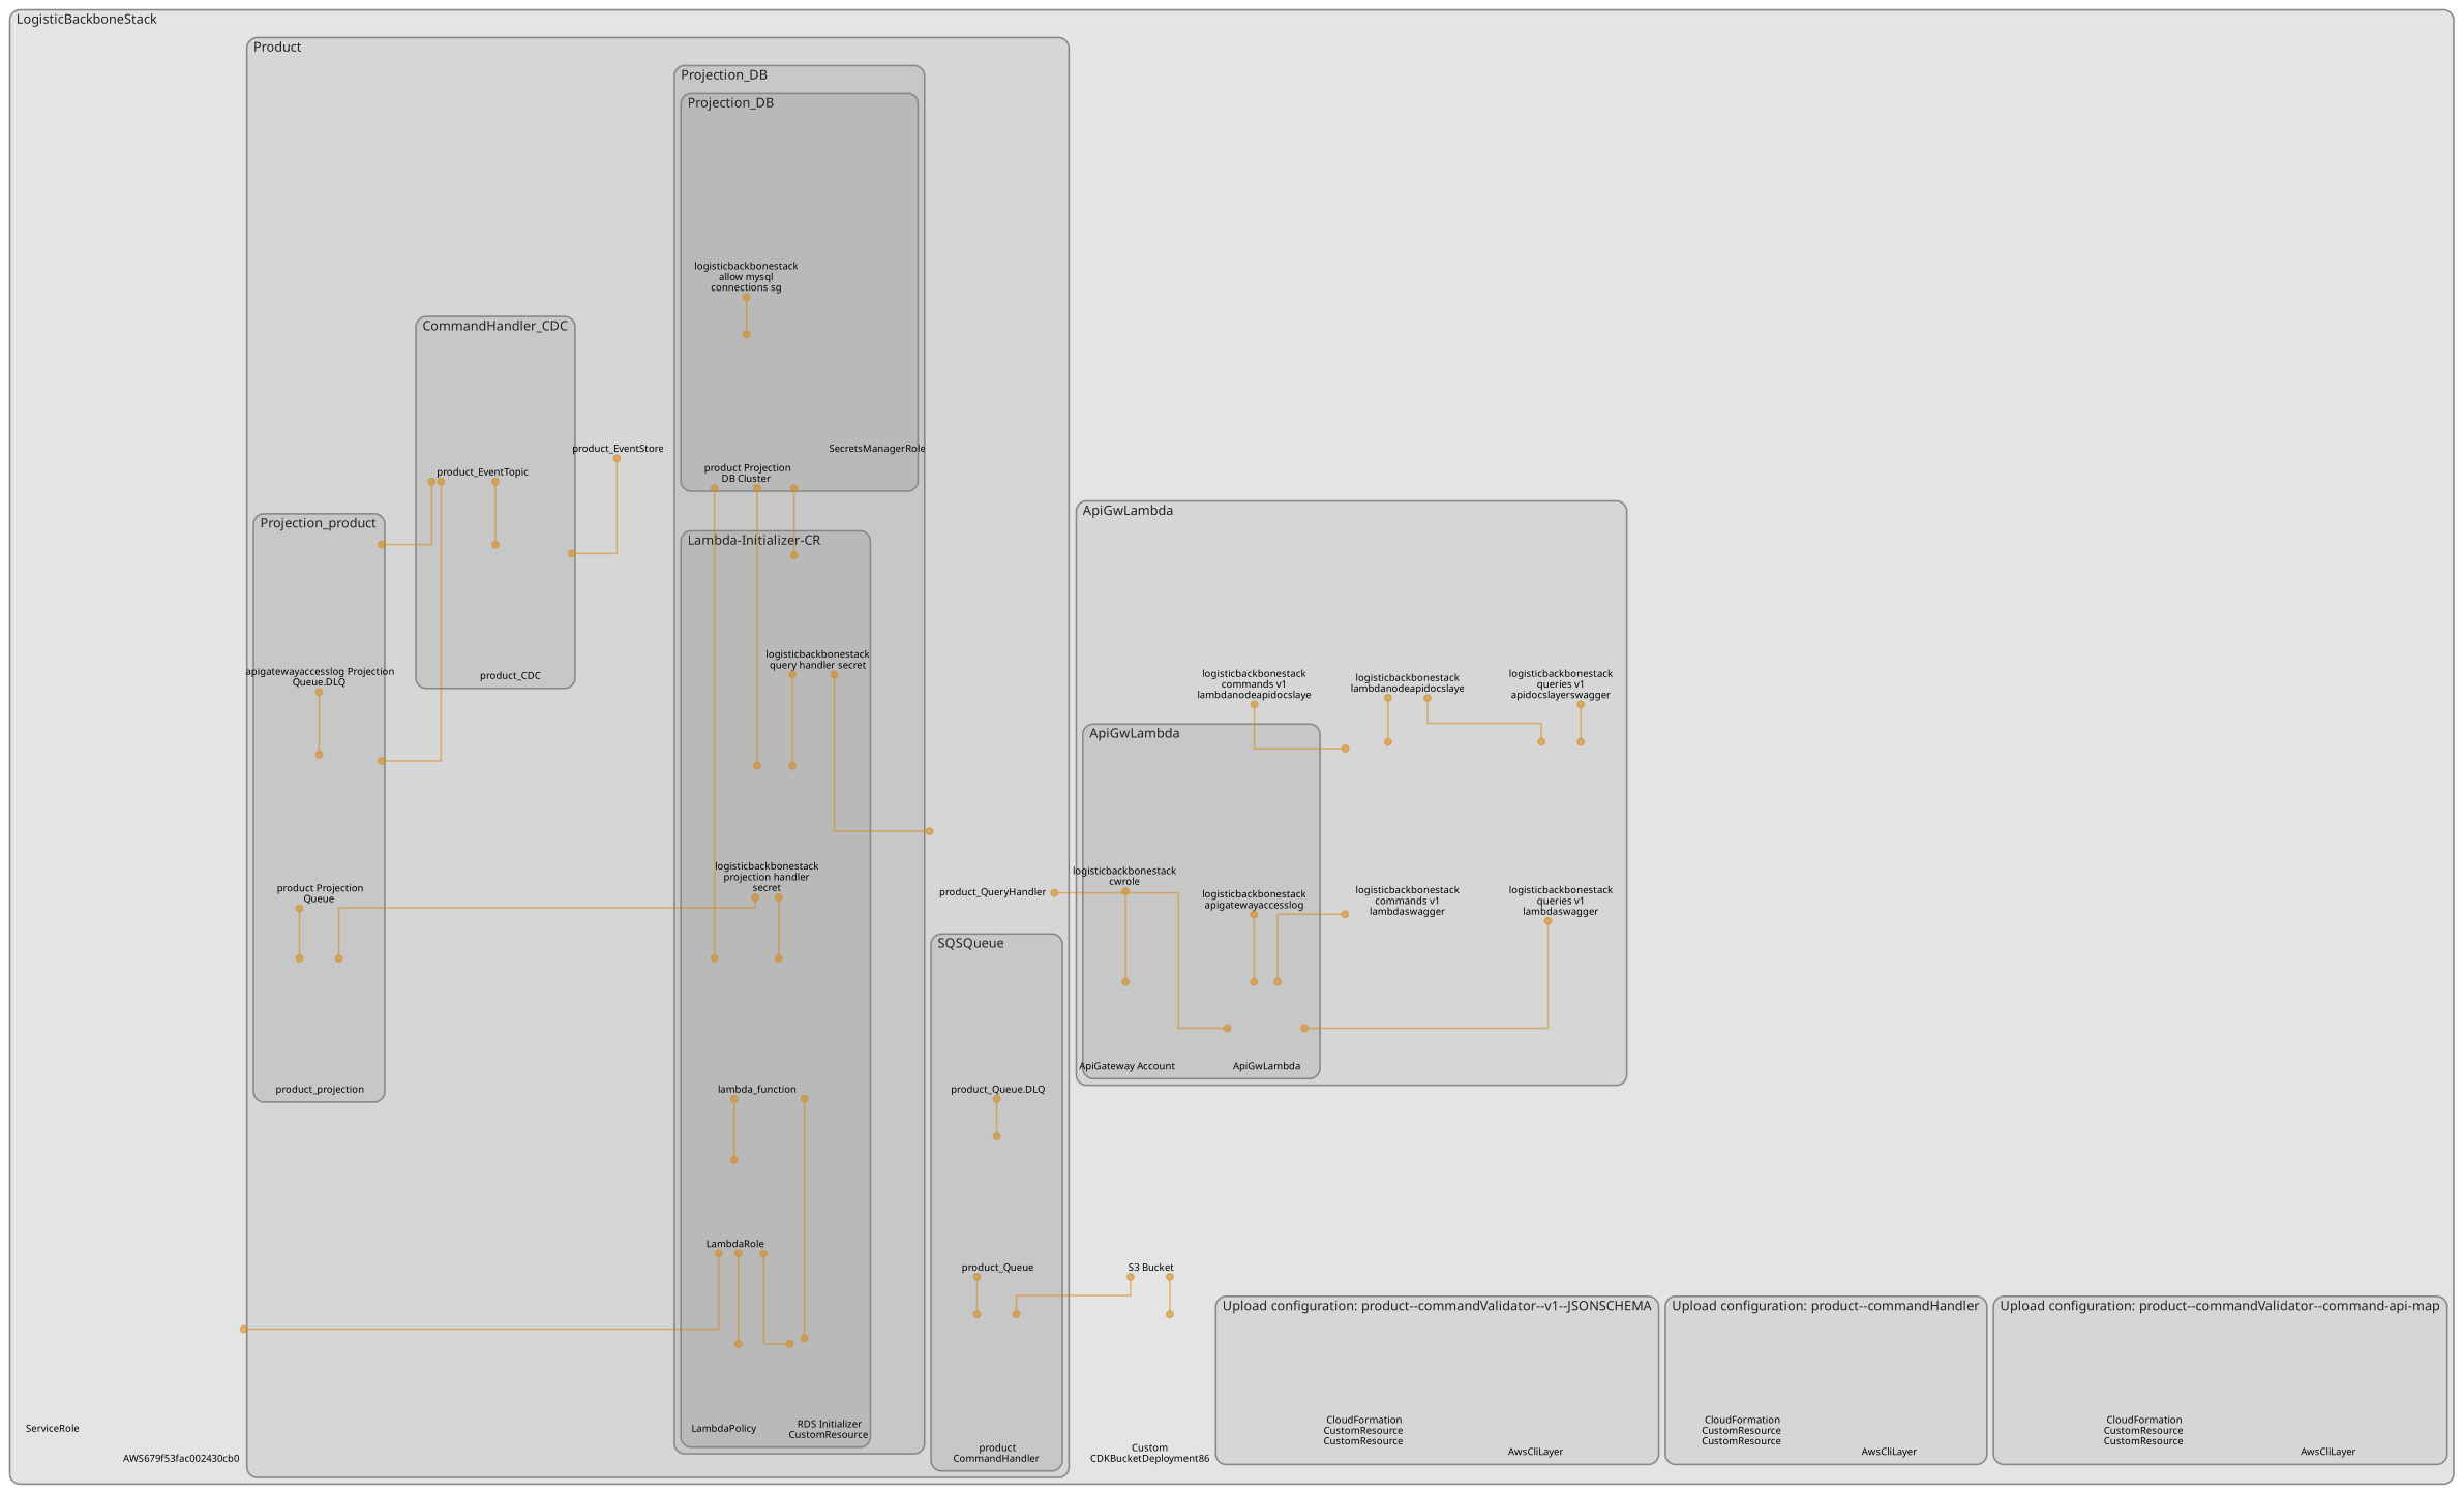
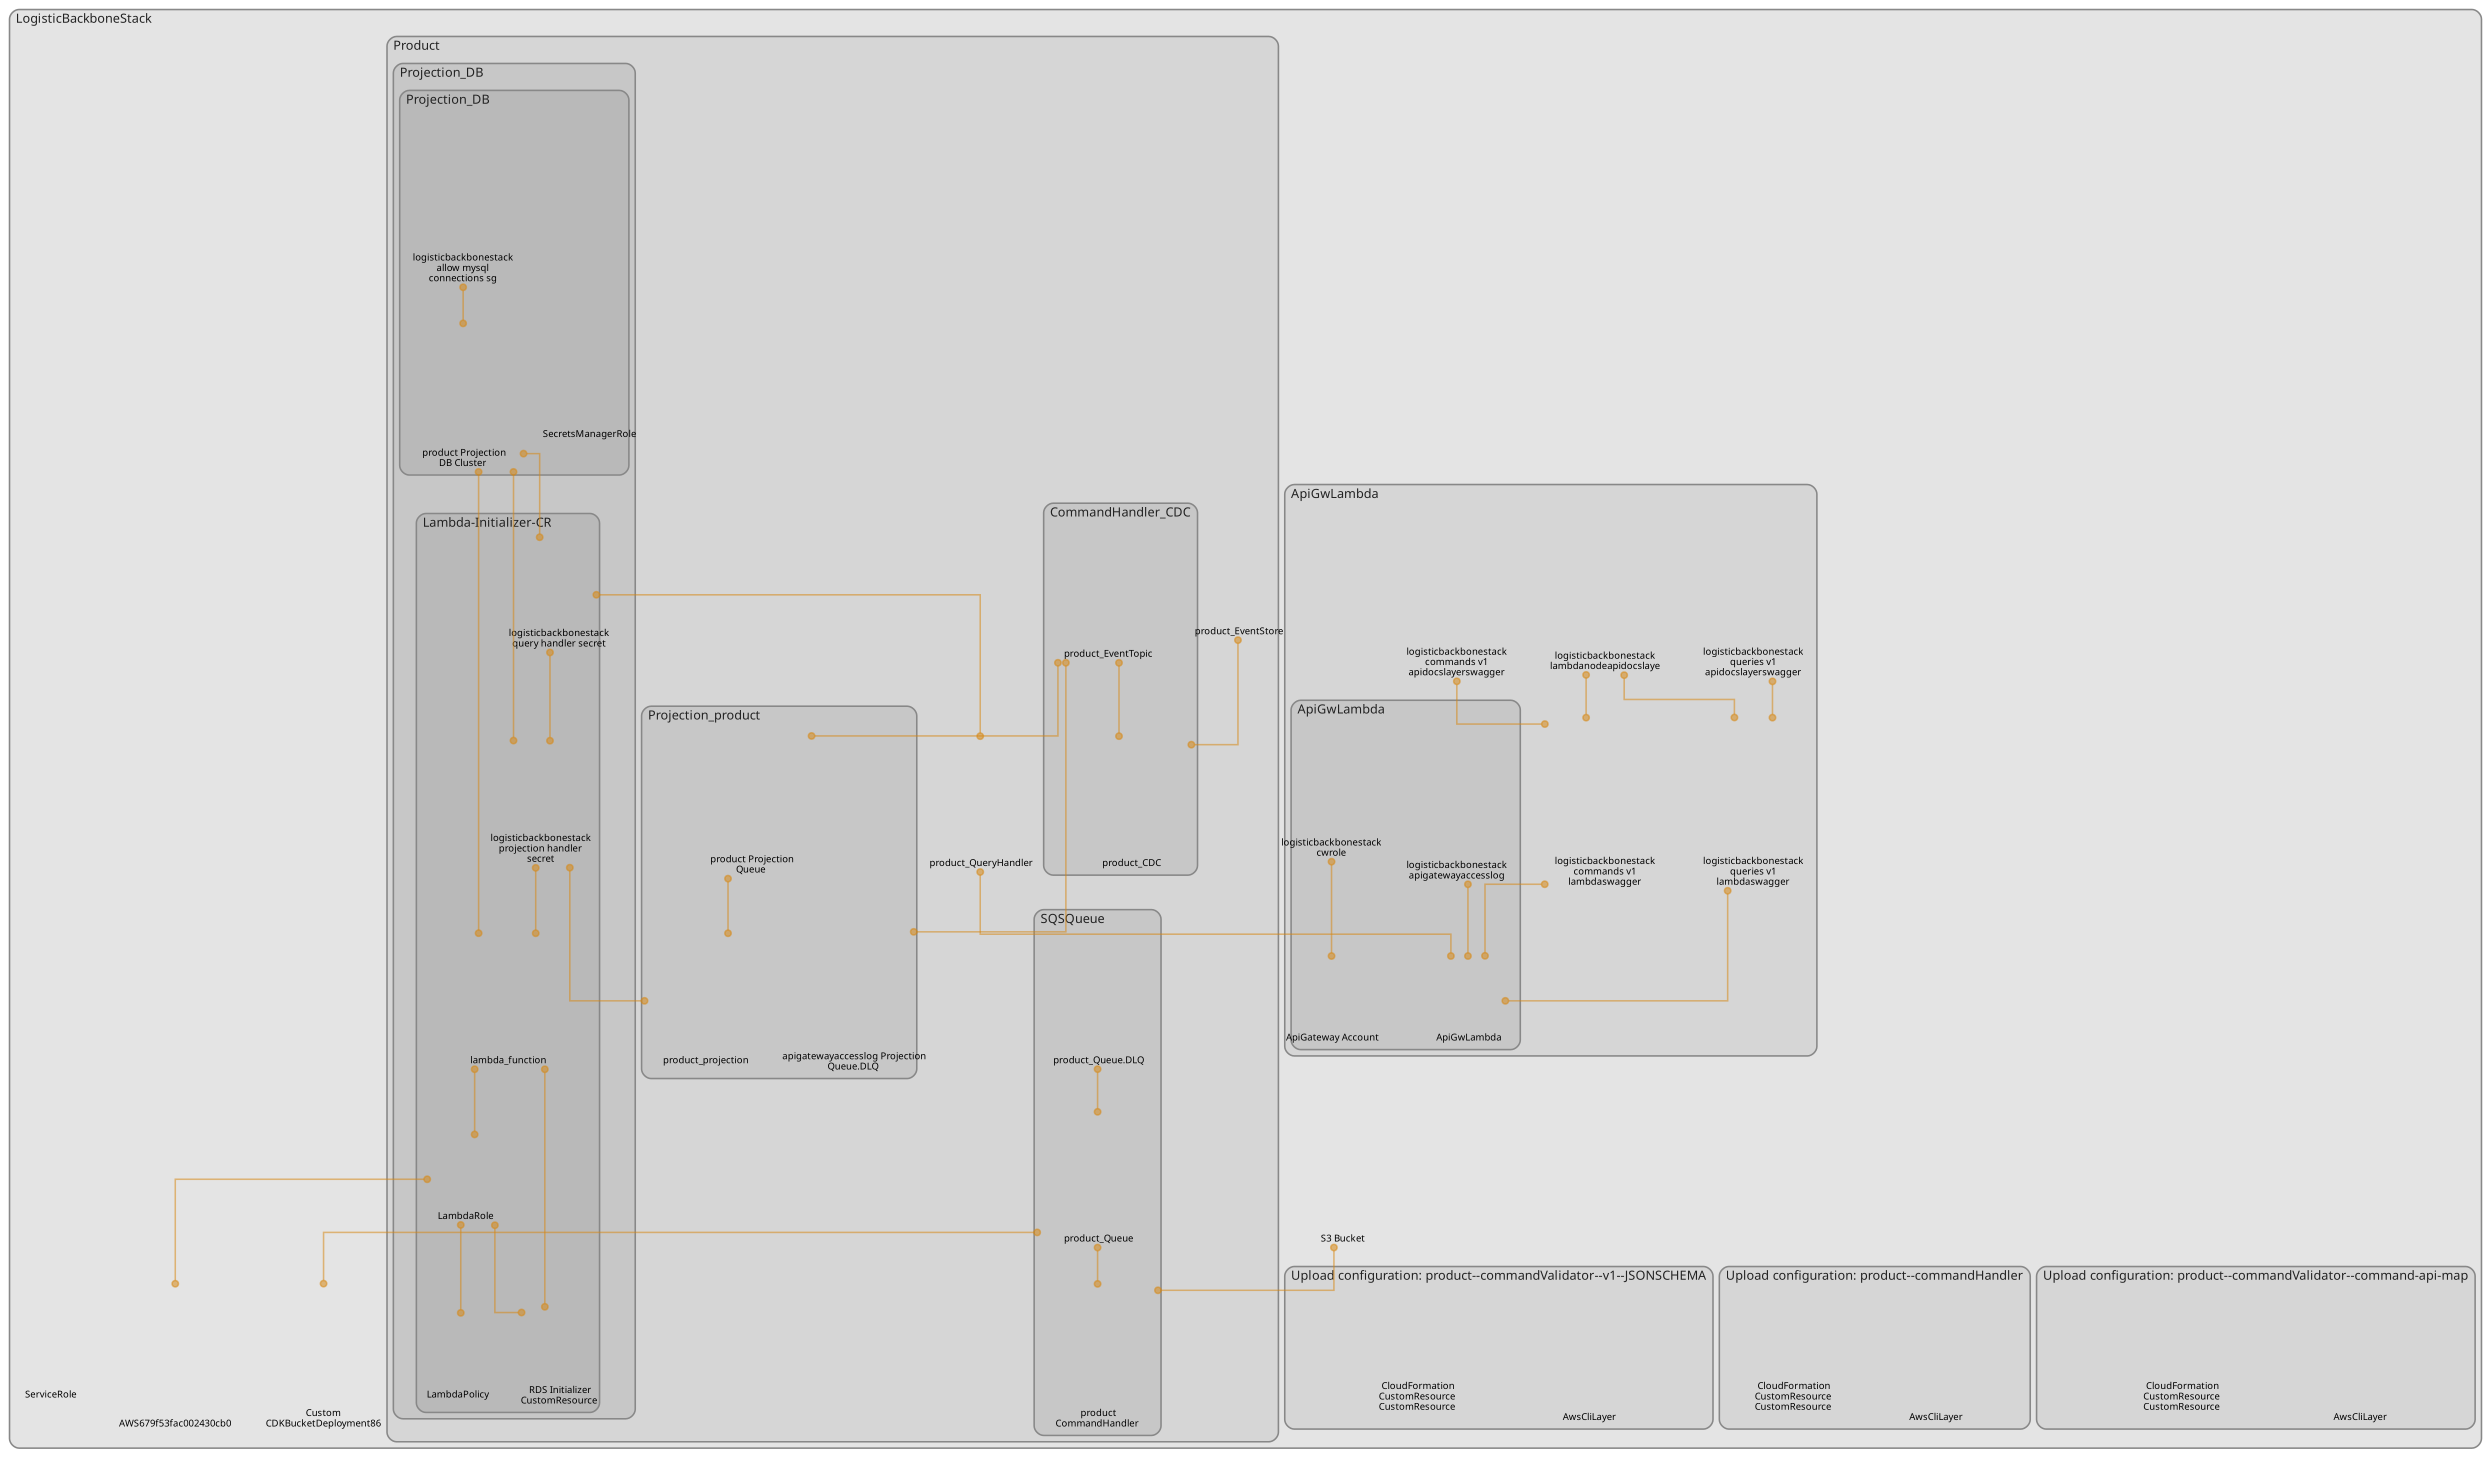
  digraph {
    compound=true
    fontcolor="#222222"
    fontname="Sans-Serif"
    fontsize=15
    nodesep=0.60
    rankdir=BT
    ranksep=0.75
    splines=ortho
    node [fixedsize=true fontname="Sans-Serif" fontsize=12 labelloc=b margin=8 penwidth=0 shape="node" style=rounded]
    edge [arrowhead=dot arrowtail=dot color="#D5871488" dir=both penwidth=2]
    n1 [height=2.266 label=" AwsCliLayer" width=2]
    n2 [height=1.898 label=" CloudFormation\nCustomResource\nCustomResource" width=1.2]
    n3 [height=2.266 label=" AwsCliLayer" width=2]
    n4 [height=1.898 label=" CloudFormation\nCustomResource\nCustomResource" width=1.2]
    n5 [height=2.266 label=" AwsCliLayer" width=2]
    n6 [height=1.898 label=" CloudFormation\nCustomResource\nCustomResource" width=1.2]
    n7 [height=2.266 label=" lambda_function" width=2]
    n8 [height=1.466 label=" LambdaPolicy" width=1.2]
    n9 [height=1.466 label=" LambdaRole" width=1.2]
    n10 [height=2.114 label="\nlogisticbackbonestack\nprojection handler\nsecret" width=1.2]
    n11 [height=1.898 label="\nlogisticbackbonestack\nquery handler secret" width=1.2]
    n12 [height=1.682 label=" RDS Initializer\nCustomResource" width=1.2]
    n13 [height=2.9139999999999997 label="\nlogisticbackbonestack\nallow mysql\nconnections sg" width=2]
    n14 [height=1.466 label=" SecretsManagerRole" width=1.2]
    n15 [height=2.4819999999999998 label=" product Projection\nDB Cluster" width=2]
    n16 [height=2.266 label=" product_EventTopic" width=2]
    n17 [height=2.266 label=" product_CDC" width=2]
    n18 [height=2.266 label=" product_Queue.DLQ" width=2]
    n19 [height=2.266 label=" product_Queue" width=2]
    n20 [height=2.4819999999999998 label=" product\nCommandHandler" width=2]
    n21 [height=2.4819999999999998 label=" apigatewayaccesslog Projection\nQueue.DLQ" width=2]
    n22 [height=2.4819999999999998 label=" product Projection\nQueue" width=2]
    n23 [height=2.266 label=" product_projection" width=2]
    n24 [height=1.466 label=" product_EventStore" width=1.2]
    n25 [height=2.266 label=" product_QueryHandler" width=2]
    n26 [height=2.6979999999999995 label="\nlogisticbackbonestack\napigatewayaccesslog" width=2]
    n27 [height=1.898 label="\nlogisticbackbonestack\ncwrole" width=1.2]
    n28 [height=1.466 label=" ApiGateway Account" width=1.2]
    n29 [height=1.466 label=" ApiGwLambda" width=1.2]
    n30 [height=2.6979999999999995 label="\nlogisticbackbonestack\nlambdanodeapidocslaye" width=2]
-   n31 [height=2.9139999999999997 label="\nlogisticbackbonestack\ncommands v1\nlambdanodeapidocslaye" width=2]
+   n31 [height=2.9139999999999997 label="\nlogisticbackbonestack\ncommands v1\napidocslayerswagger" width=2]
    n32 [height=2.9139999999999997 label="\nlogisticbackbonestack\ncommands v1\nlambdaswagger" width=2]
    n33 [height=2.9139999999999997 label="\nlogisticbackbonestack\nqueries v1\napidocslayerswagger" width=2]
    n34 [height=2.9139999999999997 label="\nlogisticbackbonestack\nqueries v1\nlambdaswagger" width=2]
    n35 [height=2.4819999999999998 label=" Custom \nCDKBucketDeployment86" width=2]
    n36 [height=2.4819999999999998 label="\nAWS679f53fac002430cb0" width=2]
    n37 [height=2.266 label=" S3 Bucket" width=2]
    n38 [height=1.466 label=" ServiceRole" width=1.2]
    subgraph sub_1 {
      subgraph cluster_2 {
        fillcolor="#e4e4e4"
        fontsize=16
        label=LogisticBackboneStack
        labeljust=l
        labelloc=b
        pencolor="#888888"
        penwidth=2
        style="filled,rounded"
        n35
        n36
        n37
        n38
        subgraph cluster_3 {
          fillcolor="#d6d6d6"
          fontsize=16
          label="Upload configuration: product--commandValidator--command-api-map"
          labeljust=l
          labelloc=b
          pencolor="#888888"
          penwidth=2
          style="filled,rounded"
          n1
          n2
        }
        subgraph cluster_4 {
          fillcolor="#d6d6d6"
          fontsize=16
          label="Upload configuration: product--commandHandler"
          labeljust=l
          labelloc=b
          pencolor="#888888"
          penwidth=2
          style="filled,rounded"
          n3
          n4
        }
        subgraph cluster_5 {
          fillcolor="#d6d6d6"
          fontsize=16
          label="Upload configuration: product--commandValidator--v1--JSONSCHEMA"
          labeljust=l
          labelloc=b
          pencolor="#888888"
          penwidth=2
          style="filled,rounded"
          n5
          n6
        }
        subgraph cluster_6 {
          fillcolor="#d6d6d6"
          fontsize=16
          label=Product
          labeljust=l
          labelloc=b
          pencolor="#888888"
          penwidth=2
          style="filled,rounded"
          n24
          n25
          subgraph cluster_7 {
            fillcolor="#c7c7c7"
            fontsize=16
            label=Projection_DB
            labeljust=l
            labelloc=b
            pencolor="#888888"
            penwidth=2
            style="filled,rounded"
            subgraph cluster_8 {
              fillcolor="#b9b9b9"
              fontsize=16
              label="Lambda-Initializer-CR"
              labeljust=l
              labelloc=b
              pencolor="#888888"
              penwidth=2
              style="filled,rounded"
              n7
              n8
              n9
              n10
              n11
              n12
            }
            subgraph cluster_9 {
              fillcolor="#b9b9b9"
              fontsize=16
              label=Projection_DB
              labeljust=l
              labelloc=b
              pencolor="#888888"
              penwidth=2
              style="filled,rounded"
              n13
              n14
              n15
            }
          }
          subgraph cluster_10 {
            fillcolor="#c7c7c7"
            fontsize=16
            label=CommandHandler_CDC
            labeljust=l
            labelloc=b
            pencolor="#888888"
            penwidth=2
            style="filled,rounded"
            n16
            n17
          }
          subgraph cluster_11 {
            fillcolor="#c7c7c7"
            fontsize=16
            label=SQSQueue
            labeljust=l
            labelloc=b
            pencolor="#888888"
            penwidth=2
            style="filled,rounded"
            n18
            n19
            n20
          }
          subgraph cluster_12 {
            fillcolor="#c7c7c7"
            fontsize=16
            label=Projection_product
            labeljust=l
            labelloc=b
            pencolor="#888888"
            penwidth=2
            style="filled,rounded"
            n21
            n22
            n23
          }
        }
        subgraph cluster_13 {
          fillcolor="#d6d6d6"
          fontsize=16
          label=ApiGwLambda
          labeljust=l
          labelloc=b
          pencolor="#888888"
          penwidth=2
          style="filled,rounded"
          n30
          n31
          n32
          n33
          n34
          subgraph cluster_14 {
            fillcolor="#c7c7c7"
            fontsize=16
            label=ApiGwLambda
            labeljust=l
            labelloc=b
            pencolor="#888888"
            penwidth=2
            style="filled,rounded"
            n26
            n27
            n28
            n29
          }
        }
      }
    }
    n7 -> n10
    n7 -> n15
    n8 -> n9
    n9 -> n7
    n10 -> n11
    n10 -> n15
    n11 -> n15
    n12 -> n7
    n12 -> n9
    n15 -> n13
    n17 -> n16
    n17 -> n24
    n19 -> n18
    n20 -> n19
    n20 -> n37
    n21 -> n16
    n22 -> n16
-   n22 -> n21
    n23 -> n10
    n23 -> n22
    n25 -> n11
    n28 -> n27
    n29 -> n25
    n29 -> n26
    n29 -> n32
    n29 -> n34
    n32 -> n30
    n32 -> n31
    n34 -> n30
    n34 -> n33
-   n35 -> n37
+   n35 -> n19
    n36 -> n9
  }
